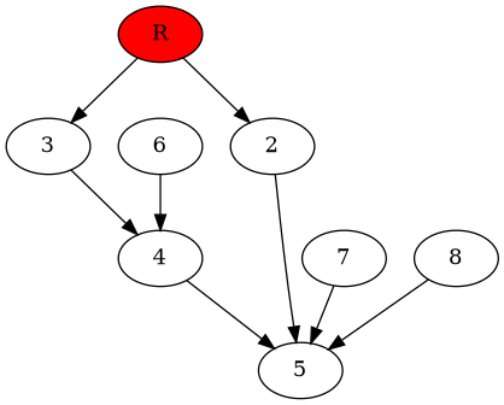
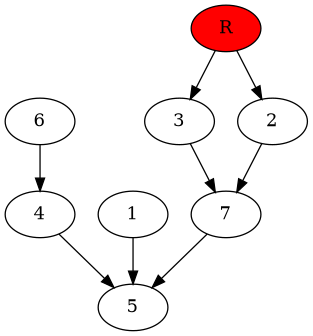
  digraph {
    3
    4
    2
    7
    5
    6
-   8
+   8 [label=1]
    R [fillcolor="#ff0000" style=filled]
-   3 -> 4
+   3 -> 7
    4 -> 5
-   2 -> 5
+   2 -> 7
    7 -> 5
    6 -> 4
    8 -> 5
    R -> 3
    R -> 2
  }
